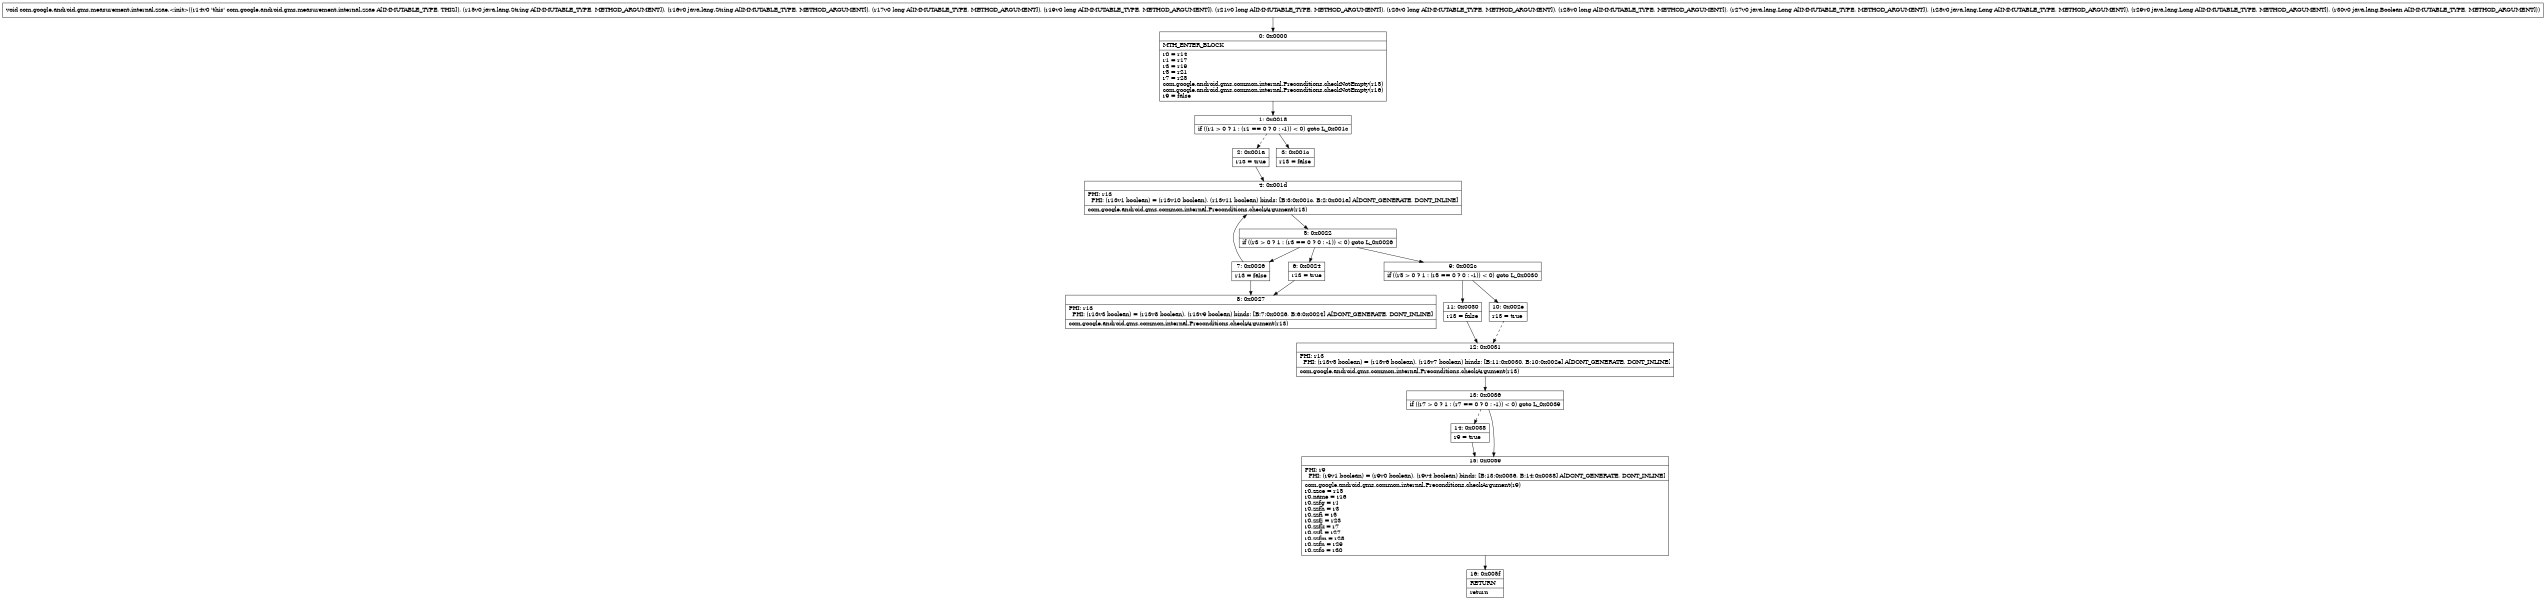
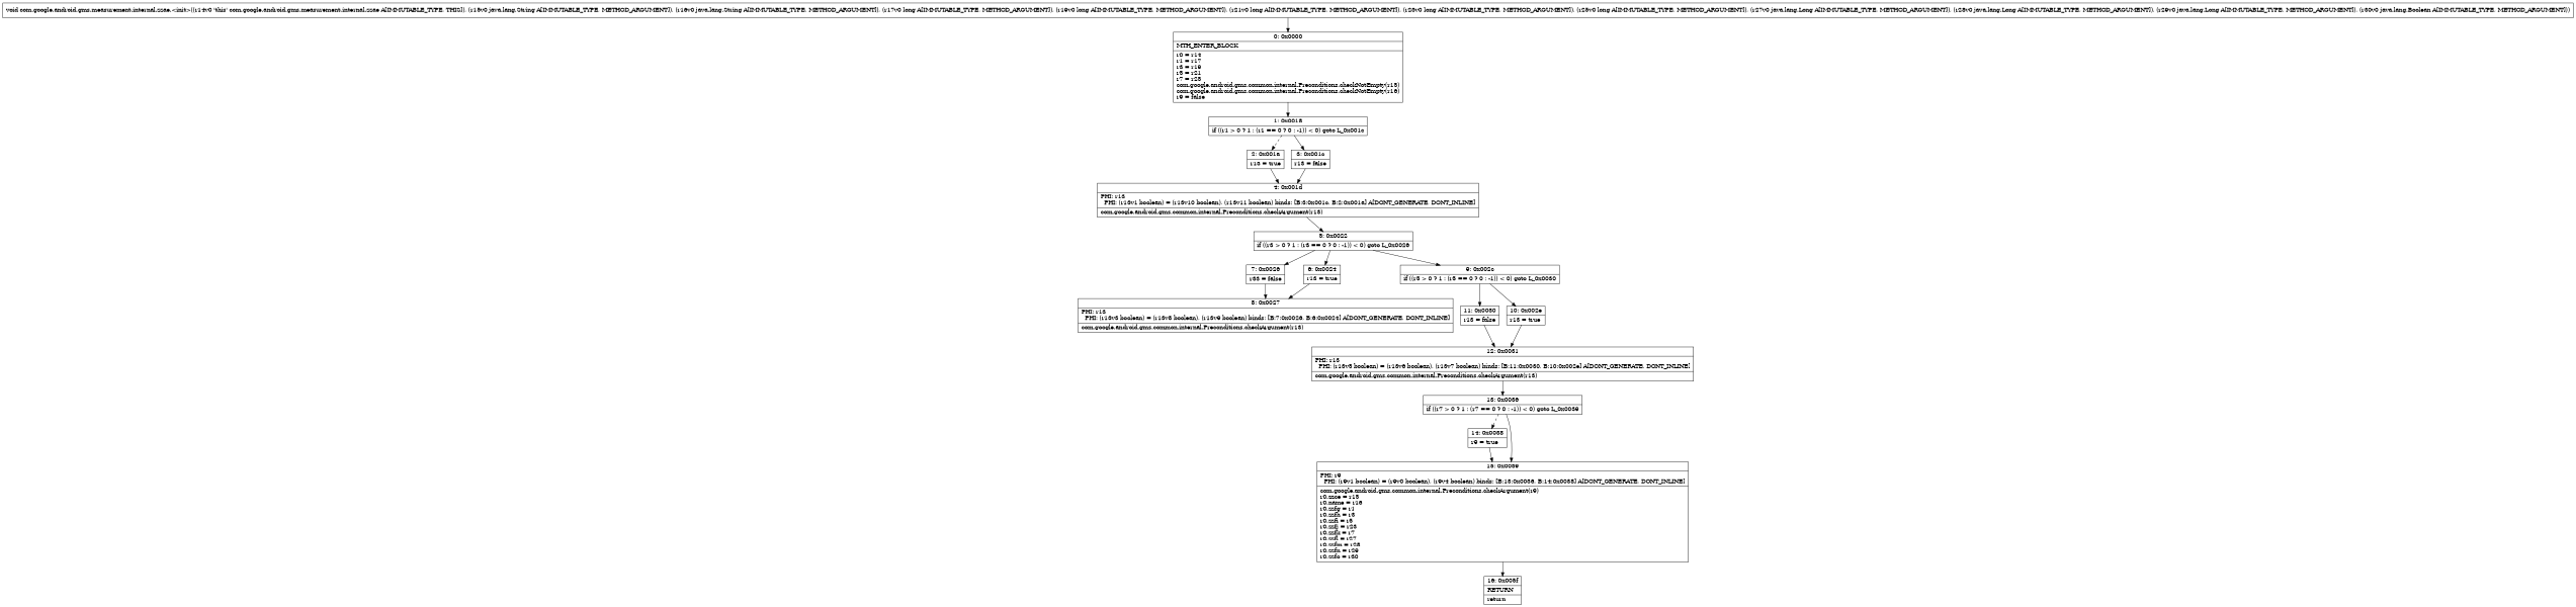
  digraph {
    node [shape=record]
    n1 [label="{0\:\ 0x0000|MTH_ENTER_BLOCK\l|r0 = r14\lr1 = r17\lr3 = r19\lr5 = r21\lr7 = r25\lcom.google.android.gms.common.internal.Preconditions.checkNotEmpty(r15)\lcom.google.android.gms.common.internal.Preconditions.checkNotEmpty(r16)\lr9 = false\l}"]
    n2 [label="{1\:\ 0x0018|if ((r1 \> 0 ? 1 : (r1 == 0 ? 0 : \-1)) \< 0) goto L_0x001c\l}"]
    n3 [label="{2\:\ 0x001a|r13 = true\l}"]
    n4 [label="{3\:\ 0x001c|r13 = false\l}"]
    n5 [label="{4\:\ 0x001d|PHI: r13 \l  PHI: (r13v1 boolean) = (r13v10 boolean), (r13v11 boolean) binds: [B:3:0x001c, B:2:0x001a] A[DONT_GENERATE, DONT_INLINE]\l|com.google.android.gms.common.internal.Preconditions.checkArgument(r13)\l}"]
    n6 [label="{5\:\ 0x0022|if ((r3 \> 0 ? 1 : (r3 == 0 ? 0 : \-1)) \< 0) goto L_0x0026\l}"]
    n7 [label="{6\:\ 0x0024|r13 = true\l}"]
-   n8 [label="{7\:\ 0x0026|r13 = false\l}"]
+   n8 [label="{7\:\ 0x0026|r33 = false\l}"]
    n9 [label="{9\:\ 0x002c|if ((r5 \> 0 ? 1 : (r5 == 0 ? 0 : \-1)) \< 0) goto L_0x0030\l}"]
    n10 [label="{8\:\ 0x0027|PHI: r13 \l  PHI: (r13v3 boolean) = (r13v8 boolean), (r13v9 boolean) binds: [B:7:0x0026, B:6:0x0024] A[DONT_GENERATE, DONT_INLINE]\l|com.google.android.gms.common.internal.Preconditions.checkArgument(r13)\l}"]
    n11 [label="{10\:\ 0x002e|r13 = true\l}"]
    n12 [label="{11\:\ 0x0030|r13 = false\l}"]
    n13 [label="{12\:\ 0x0031|PHI: r13 \l  PHI: (r13v5 boolean) = (r13v6 boolean), (r13v7 boolean) binds: [B:11:0x0030, B:10:0x002e] A[DONT_GENERATE, DONT_INLINE]\l|com.google.android.gms.common.internal.Preconditions.checkArgument(r13)\l}"]
    n14 [label="{13\:\ 0x0036|if ((r7 \> 0 ? 1 : (r7 == 0 ? 0 : \-1)) \< 0) goto L_0x0039\l}"]
    n15 [label="{14\:\ 0x0038|r9 = true\l}"]
    n16 [label="{15\:\ 0x0039|PHI: r9 \l  PHI: (r9v1 boolean) = (r9v0 boolean), (r9v4 boolean) binds: [B:13:0x0036, B:14:0x0038] A[DONT_GENERATE, DONT_INLINE]\l|com.google.android.gms.common.internal.Preconditions.checkArgument(r9)\lr0.zzce = r15\lr0.name = r16\lr0.zzfg = r1\lr0.zzfh = r3\lr0.zzfi = r5\lr0.zzfj = r23\lr0.zzfk = r7\lr0.zzfl = r27\lr0.zzfm = r28\lr0.zzfn = r29\lr0.zzfo = r30\l}"]
    n17 [label="{16\:\ 0x005f|RETURN\l|return\l}"]
    n18 [label="{void com.google.android.gms.measurement.internal.zzae.\<init\>((r14v0 'this' com.google.android.gms.measurement.internal.zzae A[IMMUTABLE_TYPE, THIS]), (r15v0 java.lang.String A[IMMUTABLE_TYPE, METHOD_ARGUMENT]), (r16v0 java.lang.String A[IMMUTABLE_TYPE, METHOD_ARGUMENT]), (r17v0 long A[IMMUTABLE_TYPE, METHOD_ARGUMENT]), (r19v0 long A[IMMUTABLE_TYPE, METHOD_ARGUMENT]), (r21v0 long A[IMMUTABLE_TYPE, METHOD_ARGUMENT]), (r23v0 long A[IMMUTABLE_TYPE, METHOD_ARGUMENT]), (r25v0 long A[IMMUTABLE_TYPE, METHOD_ARGUMENT]), (r27v0 java.lang.Long A[IMMUTABLE_TYPE, METHOD_ARGUMENT]), (r28v0 java.lang.Long A[IMMUTABLE_TYPE, METHOD_ARGUMENT]), (r29v0 java.lang.Long A[IMMUTABLE_TYPE, METHOD_ARGUMENT]), (r30v0 java.lang.Boolean A[IMMUTABLE_TYPE, METHOD_ARGUMENT])) }"]
    n1 -> n2
    n2 -> n3 [style=dashed]
    n2 -> n4
    n3 -> n5
-   n8 -> n5
+   n4 -> n5
    n5 -> n6
    n6 -> n7 [style=solid]
    n6 -> n8
    n6 -> n9
    n7 -> n10
    n8 -> n10
    n9 -> n11 [style=solid]
    n9 -> n12
-   n11 -> n13 [style=dashed]
+   n11 -> n13
    n12 -> n13
    n13 -> n14
    n14 -> n15 [style=dashed]
    n14 -> n16
    n15 -> n16
    n16 -> n17
    n18 -> n1
  }
